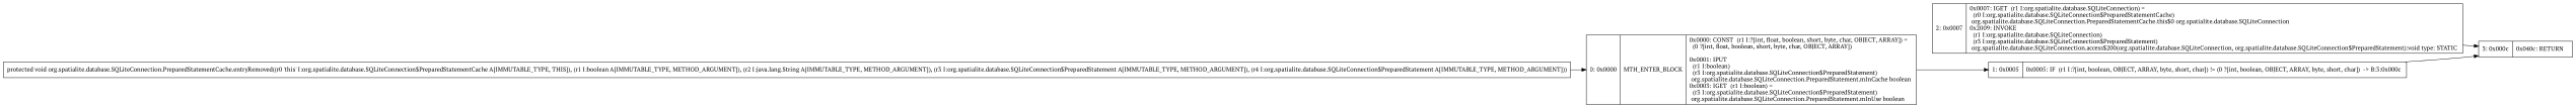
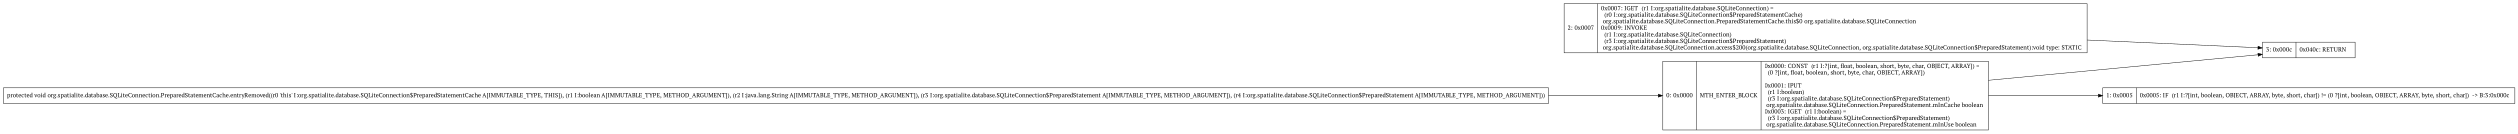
  digraph {
    fontname="PT Serif"
    rankdir=LR
    node [fontname="PT Serif" shape=record]
    edge [fontname="PT Serif"]
    n1 [label="{0\:\ 0x0000|MTH_ENTER_BLOCK\l|0x0000: CONST  (r1 I:?[int, float, boolean, short, byte, char, OBJECT, ARRAY]) = \l  (0 ?[int, float, boolean, short, byte, char, OBJECT, ARRAY])\l \l0x0001: IPUT  \l  (r1 I:boolean)\l  (r3 I:org.spatialite.database.SQLiteConnection$PreparedStatement)\l org.spatialite.database.SQLiteConnection.PreparedStatement.mInCache boolean \l0x0003: IGET  (r1 I:boolean) = \l  (r3 I:org.spatialite.database.SQLiteConnection$PreparedStatement)\l org.spatialite.database.SQLiteConnection.PreparedStatement.mInUse boolean \l}"]
    n2 [label="{1\:\ 0x0005|0x0005: IF  (r1 I:?[int, boolean, OBJECT, ARRAY, byte, short, char]) != (0 ?[int, boolean, OBJECT, ARRAY, byte, short, char])  \-\> B:3:0x000c \l}"]
    n3 [label="{3\:\ 0x000c|0x040c: RETURN   \l}"]
-   n4 [label="{2\:\ 0x0007|0x0007: IGET  (r1 I:org.spatialite.database.SQLiteConnection) = \l  (r0 I:org.spatialite.database.SQLiteConnection$PreparedStatementCache)\l org.spatialite.database.SQLiteConnection.PreparedStatementCache.this$0 org.spatialite.database.SQLiteConnection \l0x2009: INVOKE  \l  (r1 I:org.spatialite.database.SQLiteConnection)\l  (r3 I:org.spatialite.database.SQLiteConnection$PreparedStatement)\l org.spatialite.database.SQLiteConnection.access$200(org.spatialite.database.SQLiteConnection, org.spatialite.database.SQLiteConnection$PreparedStatement):void type: STATIC \l}"]
+   n4 [label="{2\:\ 0x0007|0x0007: IGET  (r1 I:org.spatialite.database.SQLiteConnection) = \l  (r0 I:org.spatialite.database.SQLiteConnection$PreparedStatementCache)\l org.spatialite.database.SQLiteConnection.PreparedStatementCache.this$0 org.spatialite.database.SQLiteConnection \l0x0009: INVOKE  \l  (r1 I:org.spatialite.database.SQLiteConnection)\l  (r3 I:org.spatialite.database.SQLiteConnection$PreparedStatement)\l org.spatialite.database.SQLiteConnection.access$200(org.spatialite.database.SQLiteConnection, org.spatialite.database.SQLiteConnection$PreparedStatement):void type: STATIC \l}"]
    n5 [label="{protected void org.spatialite.database.SQLiteConnection.PreparedStatementCache.entryRemoved((r0 'this' I:org.spatialite.database.SQLiteConnection$PreparedStatementCache A[IMMUTABLE_TYPE, THIS]), (r1 I:boolean A[IMMUTABLE_TYPE, METHOD_ARGUMENT]), (r2 I:java.lang.String A[IMMUTABLE_TYPE, METHOD_ARGUMENT]), (r3 I:org.spatialite.database.SQLiteConnection$PreparedStatement A[IMMUTABLE_TYPE, METHOD_ARGUMENT]), (r4 I:org.spatialite.database.SQLiteConnection$PreparedStatement A[IMMUTABLE_TYPE, METHOD_ARGUMENT])) }"]
    n1 -> n2
-   n2 -> n3
+   n1 -> n3
    n4 -> n3
    n5 -> n1
  }
